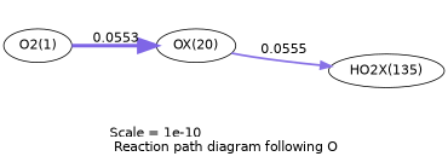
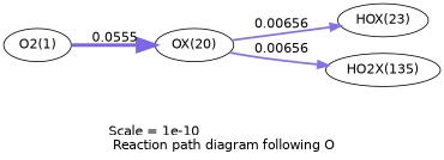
  digraph {
    fontname=Helvetica
    label="Scale = 1e-10\l Reaction path diagram following O"
    rankdir=LR
    node [fontname=Helvetica]
    edge [arrowsize=1.1 color="0.7, 0.507, 0.9" fontname=Helvetica penwidth=2.21]
    n1 [label="O2(1)"]
    n2 [label="OX(20)"]
+   n3 [label="HOX(23)"]
    n4 [label="HO2X(135)"]
-   n1 -> n2 [arrowsize=1.91 color="0.7, 0.556, 0.9" label=" 0.0553" penwidth=3.82]
-   n2 -> n4 [label=" 0.0555"]
+   n1 -> n2 [arrowsize=1.91 color="0.7, 0.556, 0.9" label=" 0.0555" penwidth=3.82]
+   n2 -> n3 [label=" 0.00656"]
+   n2 -> n4 [label=" 0.00656"]
  }
